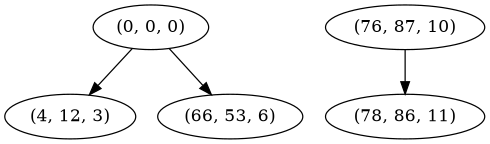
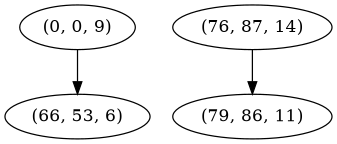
  digraph {
-   "(0, 0, 0)"
-   "(4, 12, 3)"
+   "(0, 0, 0)" [label="(0, 0, 9)"]
    n3 [label="(66, 53, 6)"]
-   "(76, 87, 10)"
-   "(78, 86, 11)"
-   "(0, 0, 0)" -> "(4, 12, 3)"
+   "(76, 87, 10)" [label="(76, 87, 14)"]
+   "(78, 86, 11)" [label="(79, 86, 11)"]
    "(0, 0, 0)" -> n3
    "(76, 87, 10)" -> "(78, 86, 11)"
  }
